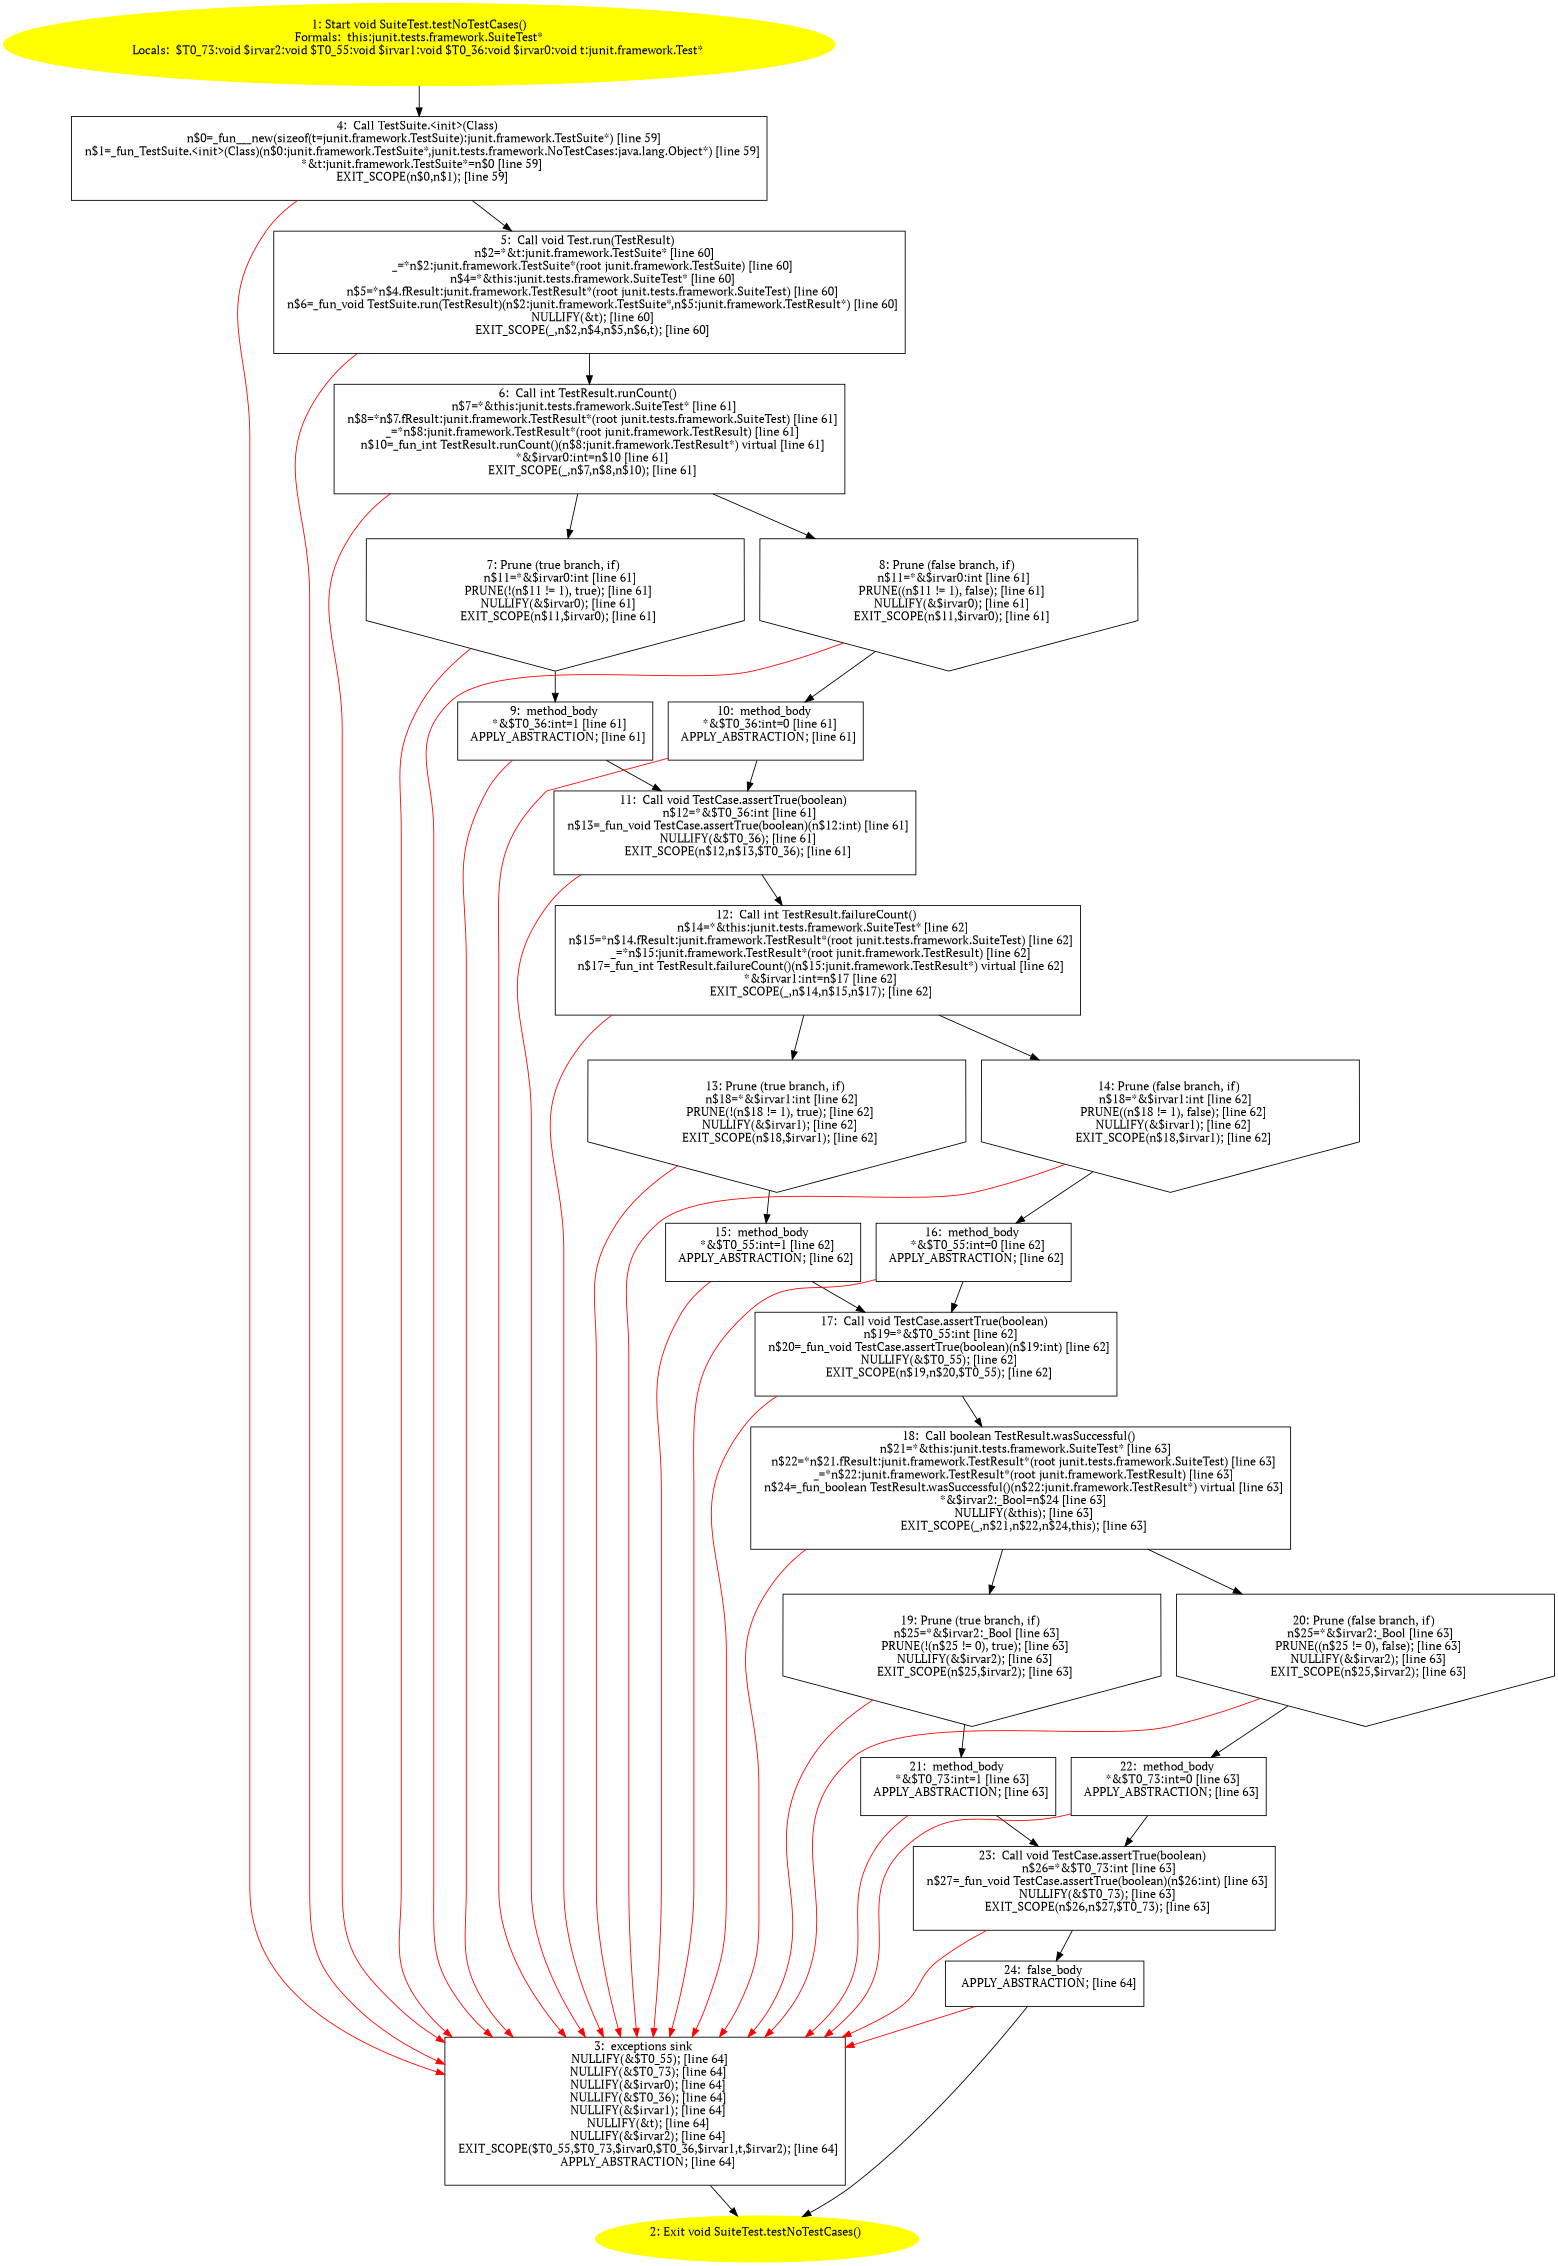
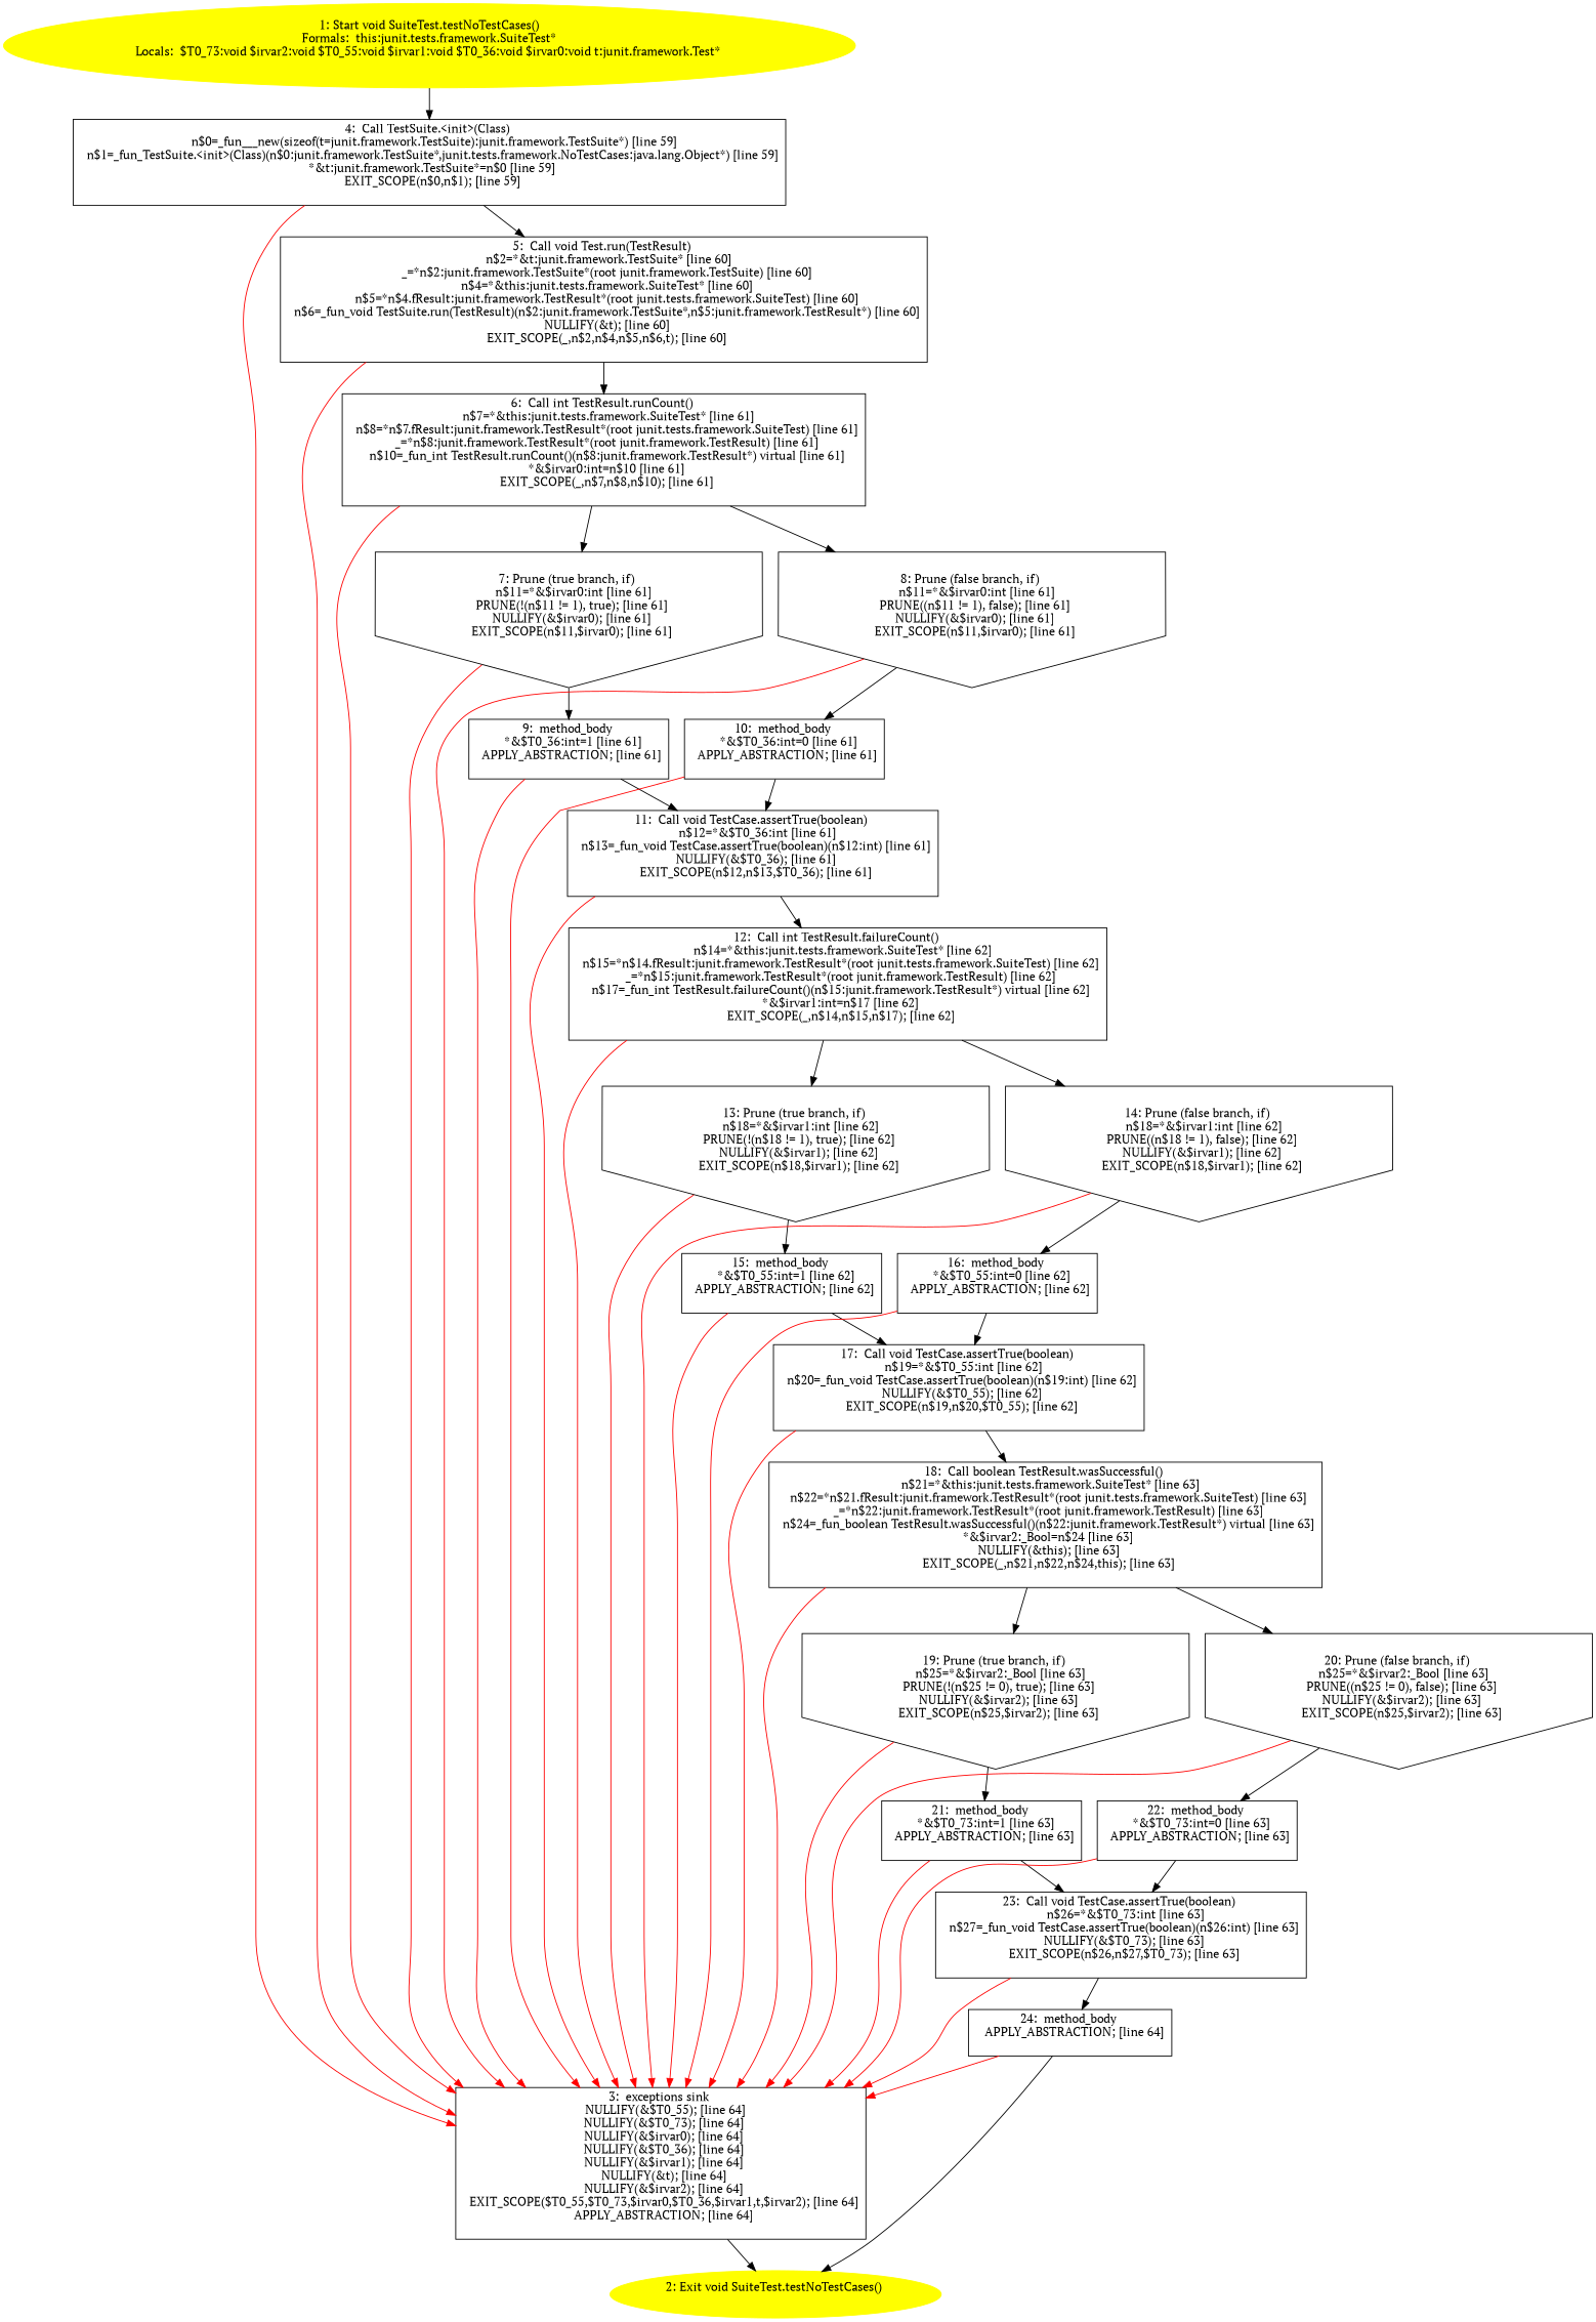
  digraph {
    fontname="PT Serif"
    node [fontname="PT Serif" shape=box]
    edge [fontname="PT Serif"]
    n1 [color=yellow label="1: Start void SuiteTest.testNoTestCases()\nFormals:  this:junit.tests.framework.SuiteTest*\nLocals:  $T0_73:void $irvar2:void $T0_55:void $irvar1:void $T0_36:void $irvar0:void t:junit.framework.Test* \n  " style=filled shape=""]
    n2 [label="4:  Call TestSuite.<init>(Class) \n   n$0=_fun___new(sizeof(t=junit.framework.TestSuite):junit.framework.TestSuite*) [line 59]\n  n$1=_fun_TestSuite.<init>(Class)(n$0:junit.framework.TestSuite*,junit.tests.framework.NoTestCases:java.lang.Object*) [line 59]\n  *&t:junit.framework.TestSuite*=n$0 [line 59]\n  EXIT_SCOPE(n$0,n$1); [line 59]\n "]
    n3 [label="3:  exceptions sink \n   NULLIFY(&$T0_55); [line 64]\n  NULLIFY(&$T0_73); [line 64]\n  NULLIFY(&$irvar0); [line 64]\n  NULLIFY(&$T0_36); [line 64]\n  NULLIFY(&$irvar1); [line 64]\n  NULLIFY(&t); [line 64]\n  NULLIFY(&$irvar2); [line 64]\n  EXIT_SCOPE($T0_55,$T0_73,$irvar0,$T0_36,$irvar1,t,$irvar2); [line 64]\n  APPLY_ABSTRACTION; [line 64]\n "]
    n4 [label="5:  Call void Test.run(TestResult) \n   n$2=*&t:junit.framework.TestSuite* [line 60]\n  _=*n$2:junit.framework.TestSuite*(root junit.framework.TestSuite) [line 60]\n  n$4=*&this:junit.tests.framework.SuiteTest* [line 60]\n  n$5=*n$4.fResult:junit.framework.TestResult*(root junit.tests.framework.SuiteTest) [line 60]\n  n$6=_fun_void TestSuite.run(TestResult)(n$2:junit.framework.TestSuite*,n$5:junit.framework.TestResult*) [line 60]\n  NULLIFY(&t); [line 60]\n  EXIT_SCOPE(_,n$2,n$4,n$5,n$6,t); [line 60]\n "]
    n5 [color=yellow label="2: Exit void SuiteTest.testNoTestCases() \n  " style=filled shape=""]
    n6 [label="6:  Call int TestResult.runCount() \n   n$7=*&this:junit.tests.framework.SuiteTest* [line 61]\n  n$8=*n$7.fResult:junit.framework.TestResult*(root junit.tests.framework.SuiteTest) [line 61]\n  _=*n$8:junit.framework.TestResult*(root junit.framework.TestResult) [line 61]\n  n$10=_fun_int TestResult.runCount()(n$8:junit.framework.TestResult*) virtual [line 61]\n  *&$irvar0:int=n$10 [line 61]\n  EXIT_SCOPE(_,n$7,n$8,n$10); [line 61]\n "]
    n7 [label="7: Prune (true branch, if) \n   n$11=*&$irvar0:int [line 61]\n  PRUNE(!(n$11 != 1), true); [line 61]\n  NULLIFY(&$irvar0); [line 61]\n  EXIT_SCOPE(n$11,$irvar0); [line 61]\n " shape=invhouse]
    n8 [label="8: Prune (false branch, if) \n   n$11=*&$irvar0:int [line 61]\n  PRUNE((n$11 != 1), false); [line 61]\n  NULLIFY(&$irvar0); [line 61]\n  EXIT_SCOPE(n$11,$irvar0); [line 61]\n " shape=invhouse]
    n9 [label="9:  method_body \n   *&$T0_36:int=1 [line 61]\n  APPLY_ABSTRACTION; [line 61]\n "]
    n10 [label="10:  method_body \n   *&$T0_36:int=0 [line 61]\n  APPLY_ABSTRACTION; [line 61]\n "]
    n11 [label="11:  Call void TestCase.assertTrue(boolean) \n   n$12=*&$T0_36:int [line 61]\n  n$13=_fun_void TestCase.assertTrue(boolean)(n$12:int) [line 61]\n  NULLIFY(&$T0_36); [line 61]\n  EXIT_SCOPE(n$12,n$13,$T0_36); [line 61]\n "]
    n12 [label="12:  Call int TestResult.failureCount() \n   n$14=*&this:junit.tests.framework.SuiteTest* [line 62]\n  n$15=*n$14.fResult:junit.framework.TestResult*(root junit.tests.framework.SuiteTest) [line 62]\n  _=*n$15:junit.framework.TestResult*(root junit.framework.TestResult) [line 62]\n  n$17=_fun_int TestResult.failureCount()(n$15:junit.framework.TestResult*) virtual [line 62]\n  *&$irvar1:int=n$17 [line 62]\n  EXIT_SCOPE(_,n$14,n$15,n$17); [line 62]\n "]
    n13 [label="13: Prune (true branch, if) \n   n$18=*&$irvar1:int [line 62]\n  PRUNE(!(n$18 != 1), true); [line 62]\n  NULLIFY(&$irvar1); [line 62]\n  EXIT_SCOPE(n$18,$irvar1); [line 62]\n " shape=invhouse]
    n14 [label="14: Prune (false branch, if) \n   n$18=*&$irvar1:int [line 62]\n  PRUNE((n$18 != 1), false); [line 62]\n  NULLIFY(&$irvar1); [line 62]\n  EXIT_SCOPE(n$18,$irvar1); [line 62]\n " shape=invhouse]
    n15 [label="15:  method_body \n   *&$T0_55:int=1 [line 62]\n  APPLY_ABSTRACTION; [line 62]\n "]
    n16 [label="16:  method_body \n   *&$T0_55:int=0 [line 62]\n  APPLY_ABSTRACTION; [line 62]\n "]
    n17 [label="17:  Call void TestCase.assertTrue(boolean) \n   n$19=*&$T0_55:int [line 62]\n  n$20=_fun_void TestCase.assertTrue(boolean)(n$19:int) [line 62]\n  NULLIFY(&$T0_55); [line 62]\n  EXIT_SCOPE(n$19,n$20,$T0_55); [line 62]\n "]
    n18 [label="18:  Call boolean TestResult.wasSuccessful() \n   n$21=*&this:junit.tests.framework.SuiteTest* [line 63]\n  n$22=*n$21.fResult:junit.framework.TestResult*(root junit.tests.framework.SuiteTest) [line 63]\n  _=*n$22:junit.framework.TestResult*(root junit.framework.TestResult) [line 63]\n  n$24=_fun_boolean TestResult.wasSuccessful()(n$22:junit.framework.TestResult*) virtual [line 63]\n  *&$irvar2:_Bool=n$24 [line 63]\n  NULLIFY(&this); [line 63]\n  EXIT_SCOPE(_,n$21,n$22,n$24,this); [line 63]\n "]
    n19 [label="19: Prune (true branch, if) \n   n$25=*&$irvar2:_Bool [line 63]\n  PRUNE(!(n$25 != 0), true); [line 63]\n  NULLIFY(&$irvar2); [line 63]\n  EXIT_SCOPE(n$25,$irvar2); [line 63]\n " shape=invhouse]
    n20 [label="20: Prune (false branch, if) \n   n$25=*&$irvar2:_Bool [line 63]\n  PRUNE((n$25 != 0), false); [line 63]\n  NULLIFY(&$irvar2); [line 63]\n  EXIT_SCOPE(n$25,$irvar2); [line 63]\n " shape=invhouse]
    n21 [label="21:  method_body \n   *&$T0_73:int=1 [line 63]\n  APPLY_ABSTRACTION; [line 63]\n "]
    n22 [label="22:  method_body \n   *&$T0_73:int=0 [line 63]\n  APPLY_ABSTRACTION; [line 63]\n "]
    n23 [label="23:  Call void TestCase.assertTrue(boolean) \n   n$26=*&$T0_73:int [line 63]\n  n$27=_fun_void TestCase.assertTrue(boolean)(n$26:int) [line 63]\n  NULLIFY(&$T0_73); [line 63]\n  EXIT_SCOPE(n$26,n$27,$T0_73); [line 63]\n "]
-   n24 [label="24:  false_body \n   APPLY_ABSTRACTION; [line 64]\n "]
+   n24 [label="24:  method_body \n   APPLY_ABSTRACTION; [line 64]\n "]
    n1 -> n2
    n2 -> n3 [color=red]
    n2 -> n4
    n3 -> n5
    n4 -> n3 [color=red]
    n4 -> n6
    n6 -> n3 [color=red]
    n6 -> n7
    n6 -> n8
    n7 -> n3 [color=red]
    n7 -> n9
    n8 -> n3 [color=red]
    n8 -> n10
    n9 -> n3 [color=red]
    n9 -> n11
    n10 -> n3 [color=red]
    n10 -> n11
    n11 -> n3 [color=red]
    n11 -> n12
    n12 -> n3 [color=red]
    n12 -> n13
    n12 -> n14
    n13 -> n3 [color=red]
    n13 -> n15
    n14 -> n3 [color=red]
    n14 -> n16
    n15 -> n3 [color=red]
    n15 -> n17
    n16 -> n3 [color=red]
    n16 -> n17
    n17 -> n3 [color=red]
    n17 -> n18
    n18 -> n3 [color=red]
    n18 -> n19
    n18 -> n20
    n19 -> n3 [color=red]
    n19 -> n21
    n20 -> n3 [color=red]
    n20 -> n22
    n21 -> n3 [color=red]
    n21 -> n23
    n22 -> n3 [color=red]
    n22 -> n23
    n23 -> n3 [color=red]
    n23 -> n24
    n24 -> n3 [color=red]
    n24 -> n5
  }
